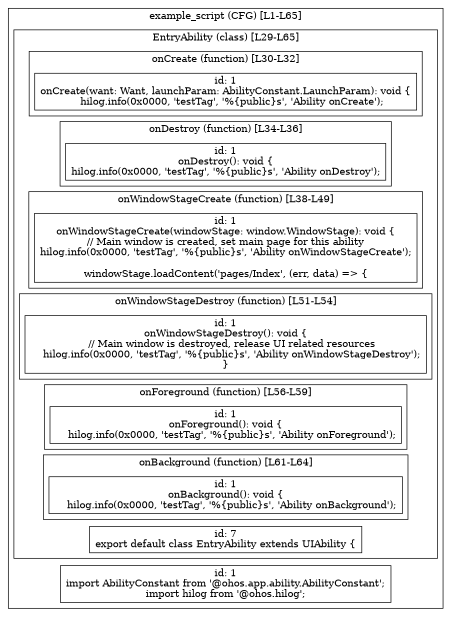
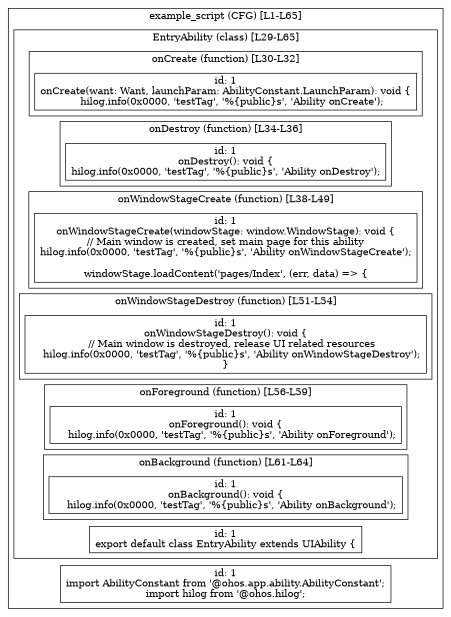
  digraph {
    rankdir=LR
    node [shape=box]
    n1 [label="id: 1\nonCreate(want: Want, launchParam: AbilityConstant.LaunchParam): void {\n    hilog.info(0x0000, 'testTag', '%{public}s', 'Ability onCreate');"]
    n2 [label="id: 1\nonDestroy(): void {\nhilog.info(0x0000, 'testTag', '%{public}s', 'Ability onDestroy');"]
    n3 [label="id: 1\nonWindowStageCreate(windowStage: window.WindowStage): void {\n// Main window is created, set main page for this ability\nhilog.info(0x0000, 'testTag', '%{public}s', 'Ability onWindowStageCreate');\n\nwindowStage.loadContent('pages/Index', (err, data) => {"]
    n4 [label="id: 1\nonWindowStageDestroy(): void {\n    // Main window is destroyed, release UI related resources\n    hilog.info(0x0000, 'testTag', '%{public}s', 'Ability onWindowStageDestroy');\n}"]
    n5 [label="id: 1\nonForeground(): void {\n    hilog.info(0x0000, 'testTag', '%{public}s', 'Ability onForeground');"]
    n6 [label="id: 1\nonBackground(): void {\n    hilog.info(0x0000, 'testTag', '%{public}s', 'Ability onBackground');"]
-   n7 [label="id: 7\nexport default class EntryAbility extends UIAbility {"]
+   n7 [label="id: 1\nexport default class EntryAbility extends UIAbility {"]
    n8 [label="id: 1\nimport AbilityConstant from '@ohos.app.ability.AbilityConstant';\nimport hilog from '@ohos.hilog';"]
    subgraph cluster_1 {
      label="example_script (CFG) [L1-L65]"
      n8
      subgraph cluster_2 {
        label="EntryAbility (class) [L29-L65]"
        n7
        subgraph cluster_3 {
          label="onCreate (function) [L30-L32]"
          n1
        }
        subgraph cluster_4 {
          label="onDestroy (function) [L34-L36]"
          n2
        }
        subgraph cluster_5 {
          label="onWindowStageCreate (function) [L38-L49]"
          n3
        }
        subgraph cluster_6 {
          label="onWindowStageDestroy (function) [L51-L54]"
          n4
        }
        subgraph cluster_7 {
          label="onForeground (function) [L56-L59]"
          n5
        }
        subgraph cluster_8 {
          label="onBackground (function) [L61-L64]"
          n6
        }
      }
    }
  }
